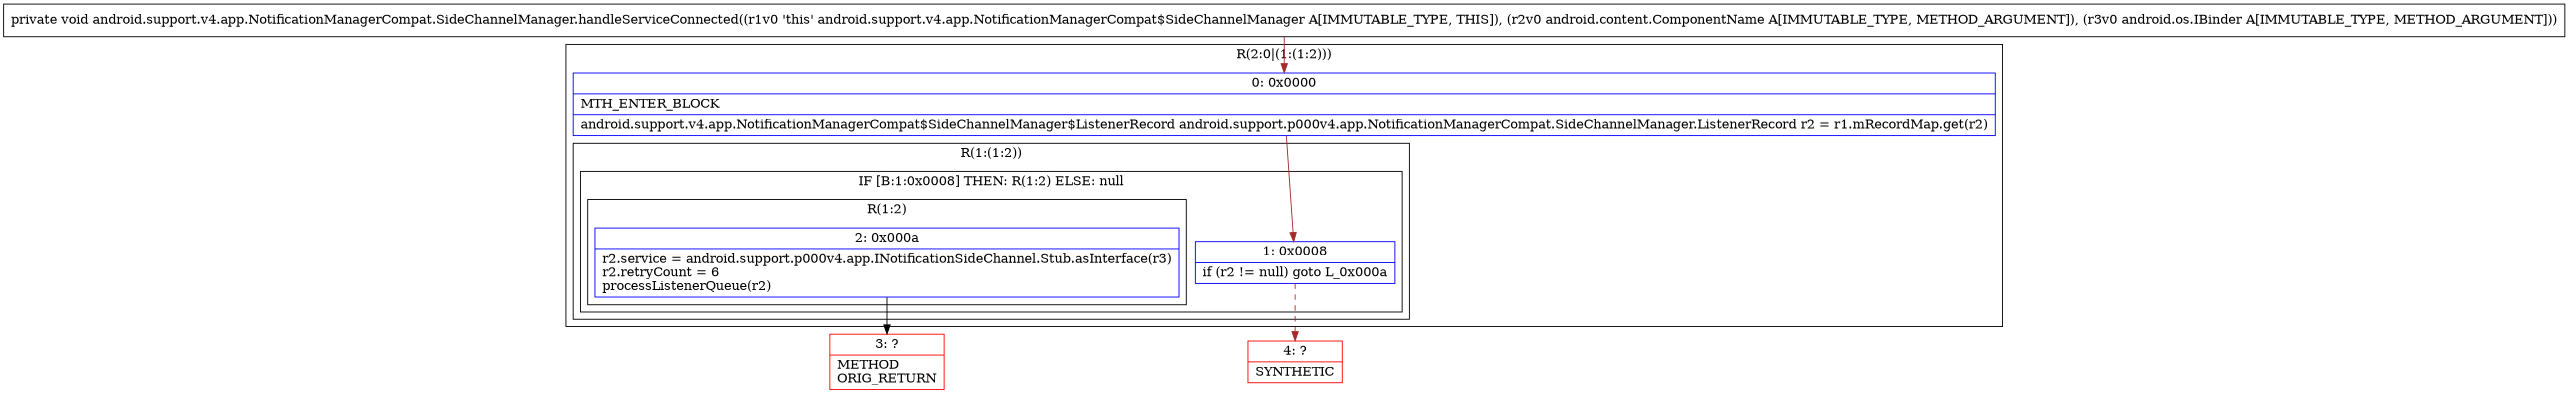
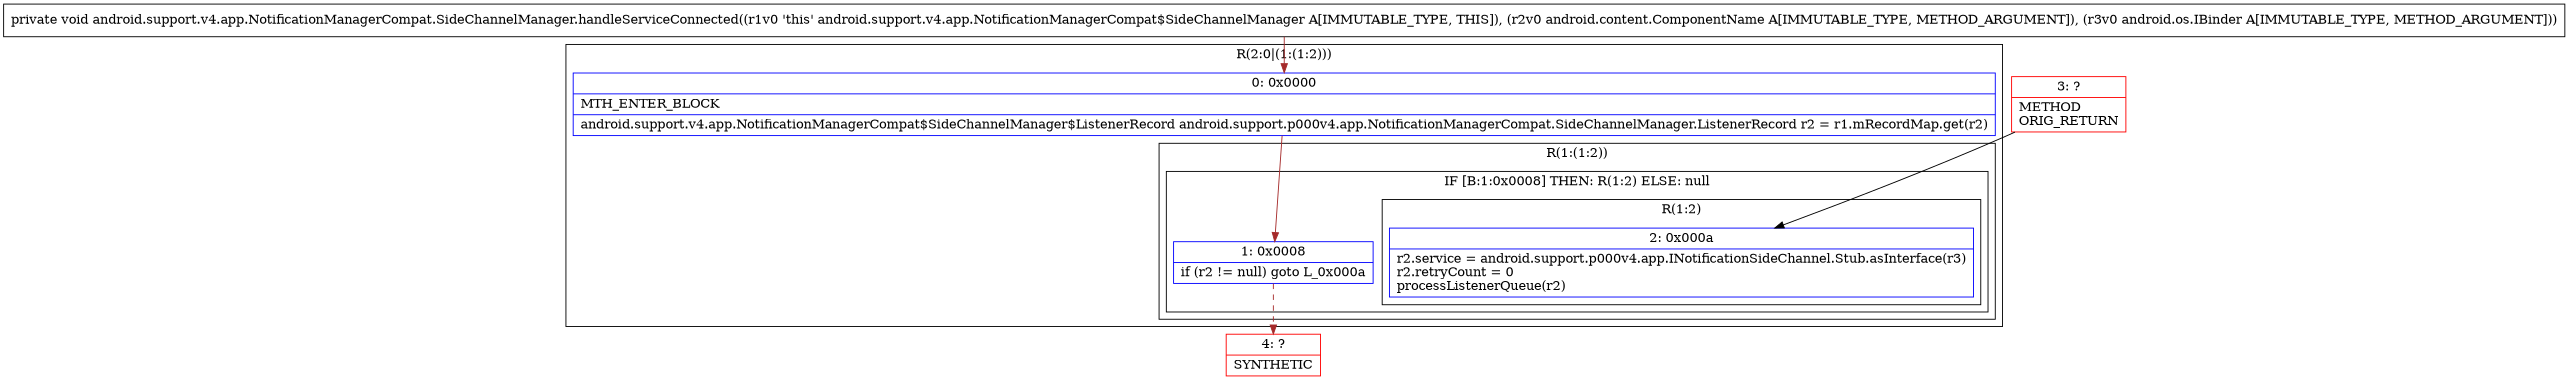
  digraph {
    node [color=blue shape=record]
    edge [color=brown]
-   n1 [label="{2\:\ 0x000a|r2.service = android.support.p000v4.app.INotificationSideChannel.Stub.asInterface(r3)\lr2.retryCount = 6\lprocessListenerQueue(r2)\l}"]
+   n1 [label="{2\:\ 0x000a|r2.service = android.support.p000v4.app.INotificationSideChannel.Stub.asInterface(r3)\lr2.retryCount = 0\lprocessListenerQueue(r2)\l}"]
    n2 [label="{1\:\ 0x0008|if (r2 != null) goto L_0x000a\l}"]
    n3 [label="{0\:\ 0x0000|MTH_ENTER_BLOCK\l|android.support.v4.app.NotificationManagerCompat$SideChannelManager$ListenerRecord android.support.p000v4.app.NotificationManagerCompat.SideChannelManager.ListenerRecord r2 = r1.mRecordMap.get(r2)\l}"]
    n4 [color=red label="{3\:\ ?|METHOD\lORIG_RETURN\l}"]
    n5 [color=red label="{4\:\ ?|SYNTHETIC\l}"]
    n6 [label="{private void android.support.v4.app.NotificationManagerCompat.SideChannelManager.handleServiceConnected((r1v0 'this' android.support.v4.app.NotificationManagerCompat$SideChannelManager A[IMMUTABLE_TYPE, THIS]), (r2v0 android.content.ComponentName A[IMMUTABLE_TYPE, METHOD_ARGUMENT]), (r3v0 android.os.IBinder A[IMMUTABLE_TYPE, METHOD_ARGUMENT])) }" color=""]
    subgraph cluster_1 {
      label="R(2:0|(1:(1:2)))"
      n3
      subgraph cluster_2 {
        label="R(1:(1:2))"
        subgraph cluster_3 {
          label="IF [B:1:0x0008] THEN: R(1:2) ELSE: null"
          n2
          subgraph cluster_4 {
            label="R(1:2)"
            n1
          }
        }
      }
    }
-   n1 -> n4 [color=black]
+   n4 -> n1 [color=black]
    n2 -> n5 [style=dashed]
    n3 -> n2
    n6 -> n3
  }
